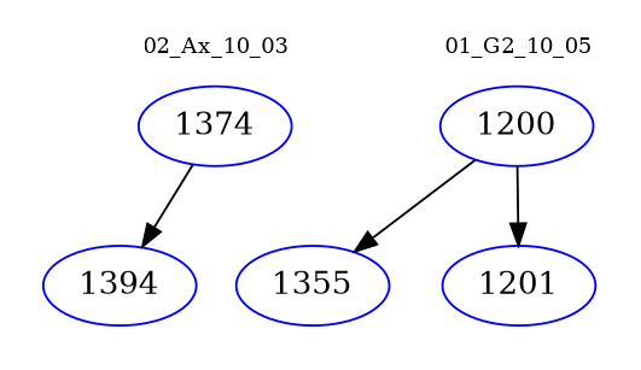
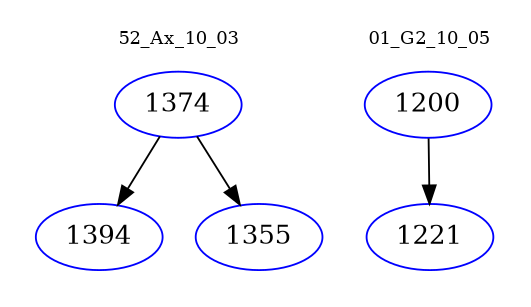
  digraph {
    node [color=blue]
    edge [color=black]
    n1 [label=1374]
    n2 [label=1355]
    n3 [label=1394]
    n4 [label=1200]
-   n5 [label=1201]
+   n5 [label=1221]
    subgraph cluster_1 {
      color=white
      fontsize=10
-     label="02_Ax_10_03"
+     label="52_Ax_10_03"
      n1
      n2
      n3
    }
    subgraph cluster_2 {
      color=white
      fontsize=10
      label="01_G2_10_05"
      n4
      n5
    }
-   n4 -> n2
+   n1 -> n2
    n1 -> n3
    n4 -> n5
  }
